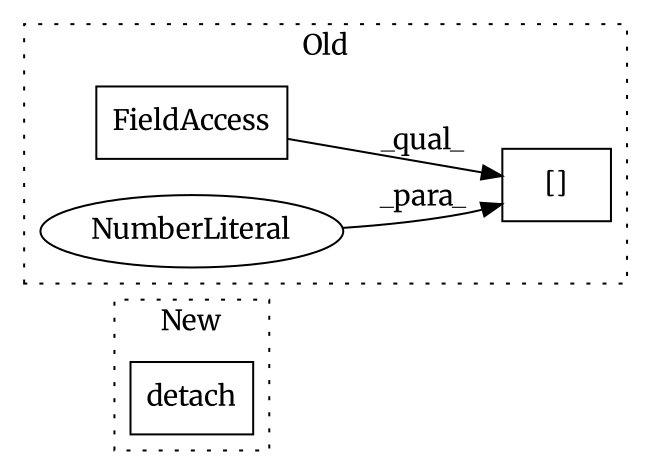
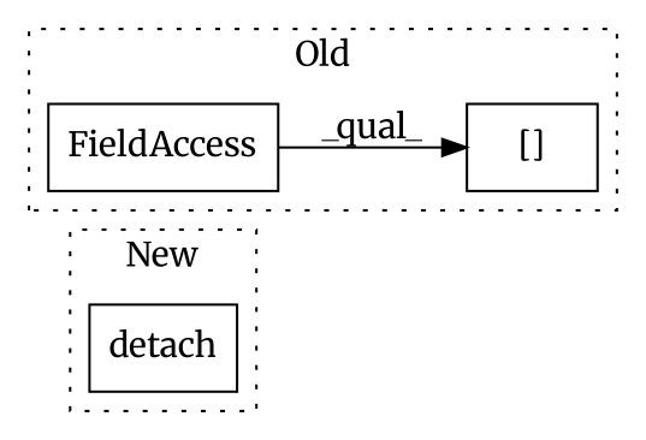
  digraph {
    rankdir=LR
    fontname=Merriweather
    node [s=7015 shape=box fontname=Merriweather]
    edge [fontname=Merriweather]
    n1 [a=32 l=8 label=detach]
    n2 [a=2 l="13,1" label="[]" s="7015,7029"]
    n3 [a=22 l=12 label=FieldAccess]
-   n4 [a=34 l=1 label=NumberLiteral s=7028 shape=ellipse]
    subgraph cluster_1 {
      label=New
      style=dotted
      n1
    }
    subgraph cluster_2 {
      label=Old
      style=dotted
      n2
      n3
-     n4
    }
    n3 -> n2 [label=_qual_]
-   n4 -> n2 [label=_para_]
  }
